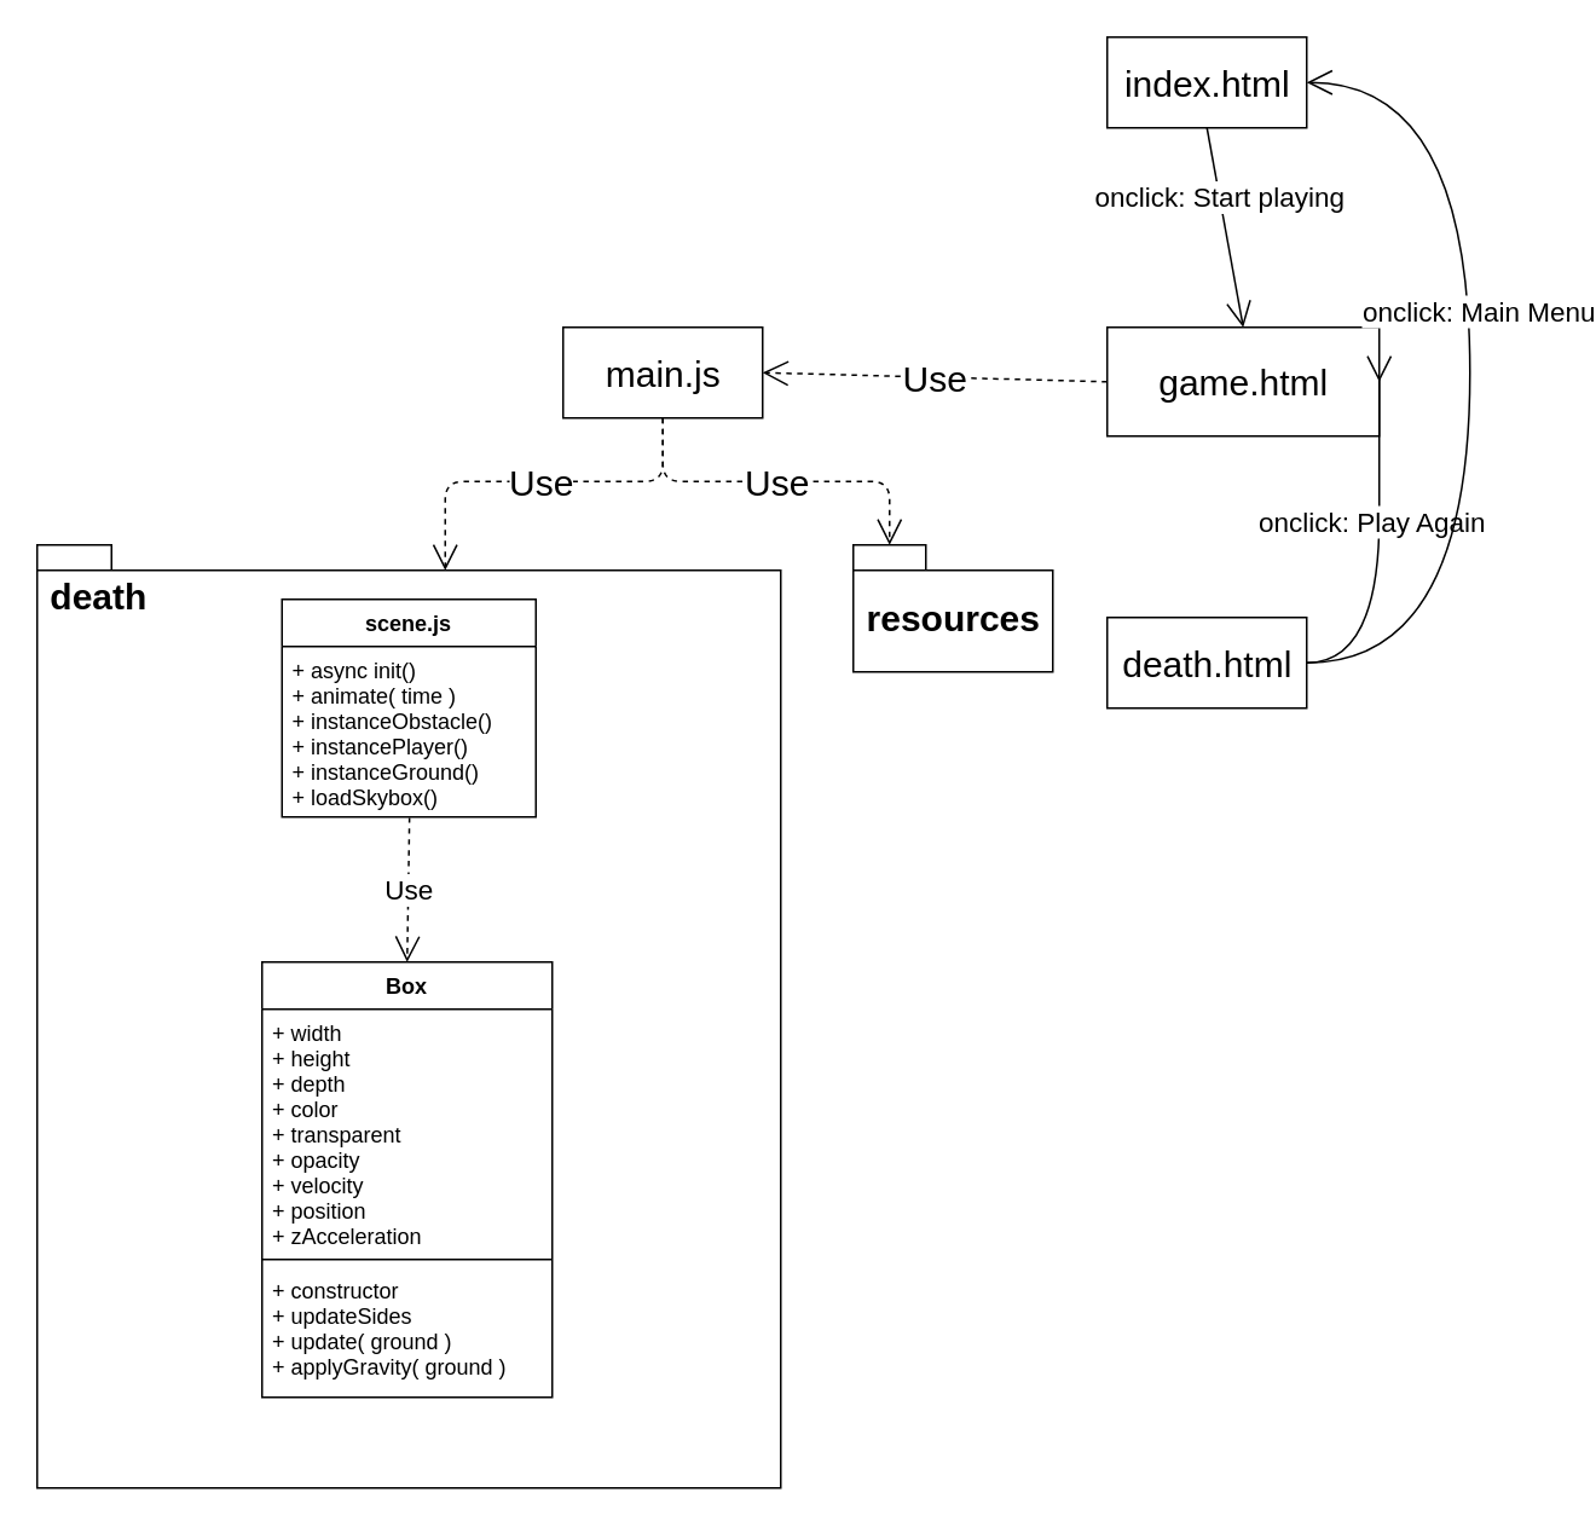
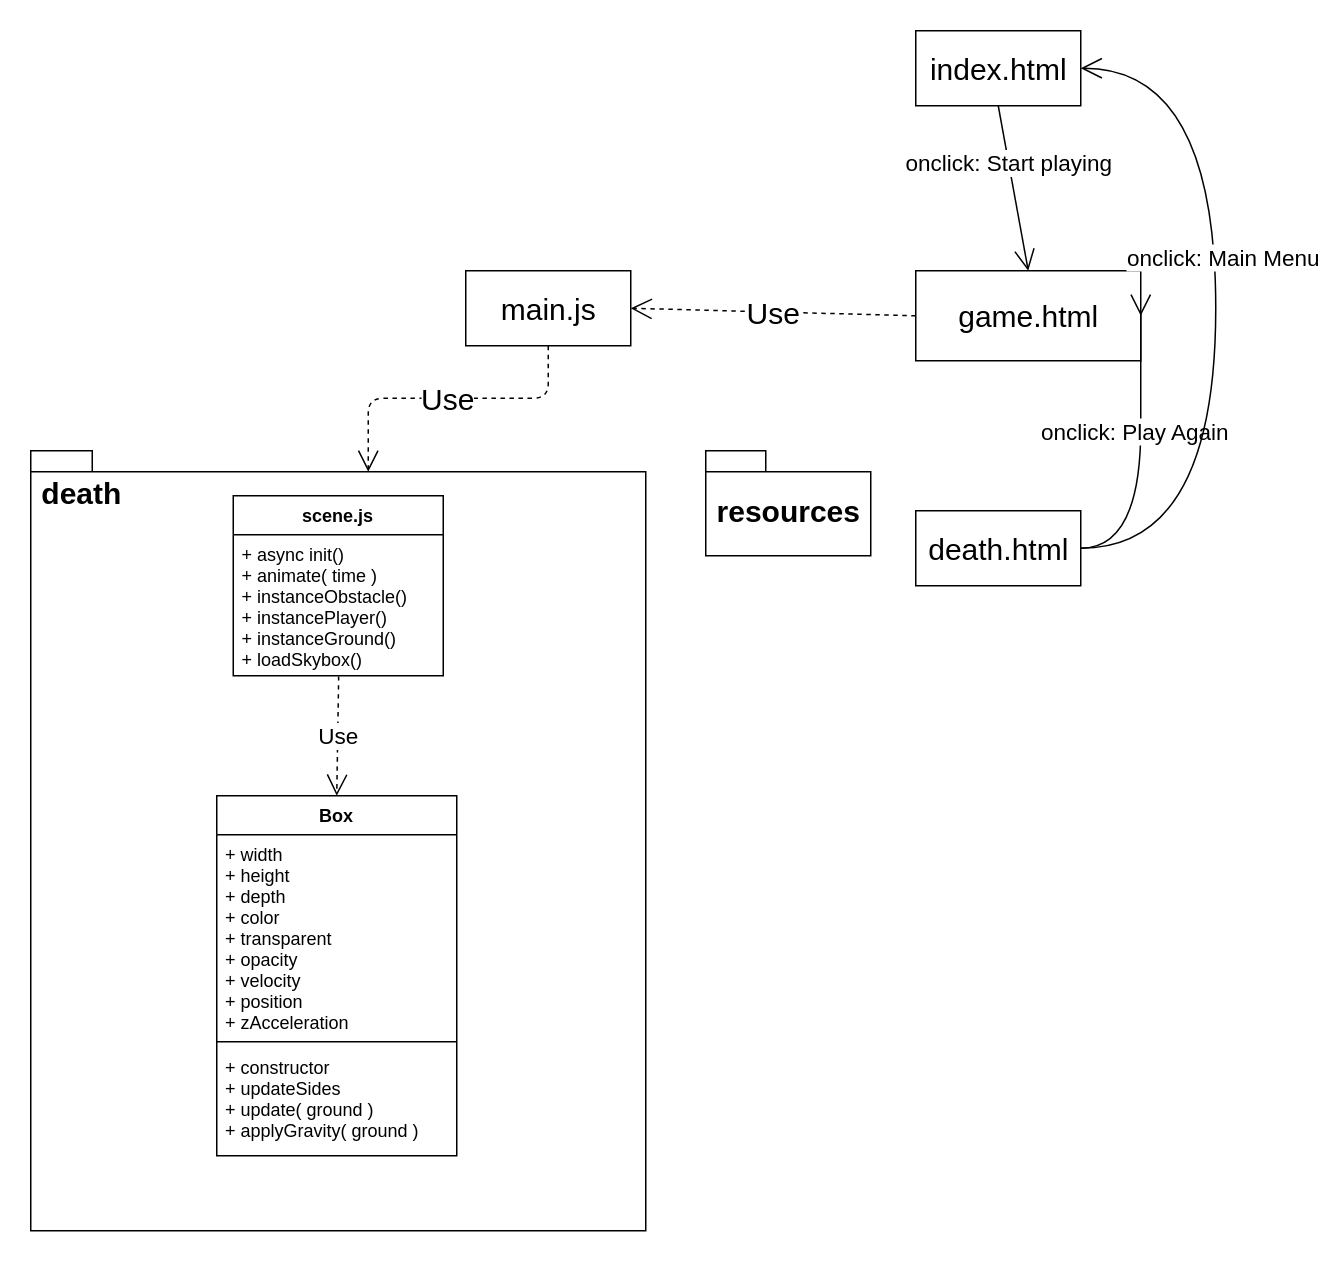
  <mxCell id="0" />
  <mxCell id="1" parent="0" />
  <mxCell id="2" value="&lt;font style=&quot;font-size: 20px;&quot;&gt;&amp;nbsp;death&lt;/font&gt;" style="shape=folder;fontStyle=1;spacingTop=10;tabWidth=40;tabHeight=14;tabPosition=left;html=1;verticalAlign=top;align=left;fillColor=none;" vertex="1" parent="1"><mxGeometry x="20" y="300" width="410" height="520" as="geometry" /></mxCell>
  <mxCell id="3" value="Box" style="swimlane;fontStyle=1;align=center;verticalAlign=top;childLayout=stackLayout;horizontal=1;startSize=26;horizontalStack=0;resizeParent=1;resizeParentMax=0;resizeLast=0;collapsible=1;marginBottom=0;" vertex="1" parent="1"><mxGeometry x="144" y="530" width="160" height="240" as="geometry" /></mxCell>
  <mxCell id="4" value="+ width&#10;+ height&#10;+ depth&#10;+ color&#10;+ transparent&#10;+ opacity&#10;+ velocity&#10;+ position&#10;+ zAcceleration" style="text;strokeColor=none;fillColor=none;align=left;verticalAlign=top;spacingLeft=4;spacingRight=4;overflow=hidden;rotatable=0;points=[[0,0.5],[1,0.5]];portConstraint=eastwest;" vertex="1" parent="3"><mxGeometry y="26" width="160" height="134" as="geometry" /></mxCell>
  <mxCell id="5" value="" style="line;strokeWidth=1;fillColor=none;align=left;verticalAlign=middle;spacingTop=-1;spacingLeft=3;spacingRight=3;rotatable=0;labelPosition=right;points=[];portConstraint=eastwest;strokeColor=inherit;" vertex="1" parent="3"><mxGeometry y="160" width="160" height="8" as="geometry" /></mxCell>
  <mxCell id="6" value="+ constructor&#10;+ updateSides&#10;+ update( ground )&#10;+ applyGravity( ground )" style="text;strokeColor=none;fillColor=none;align=left;verticalAlign=top;spacingLeft=4;spacingRight=4;overflow=hidden;rotatable=0;points=[[0,0.5],[1,0.5]];portConstraint=eastwest;" vertex="1" parent="3"><mxGeometry y="168" width="160" height="72" as="geometry" /></mxCell>
  <mxCell id="7" value="scene.js" style="swimlane;fontStyle=1;childLayout=stackLayout;horizontal=1;startSize=26;fillColor=none;horizontalStack=0;resizeParent=1;resizeParentMax=0;resizeLast=0;collapsible=1;marginBottom=0;" vertex="1" parent="1"><mxGeometry x="155" y="330" width="140" height="120" as="geometry" /></mxCell>
  <mxCell id="8" value="+ async init()&#10;+ animate( time )&#10;+ instanceObstacle()&#10;+ instancePlayer()&#10;+ instanceGround()&#10;+ loadSkybox()" style="text;strokeColor=none;fillColor=none;align=left;verticalAlign=top;spacingLeft=4;spacingRight=4;overflow=hidden;rotatable=0;points=[[0,0.5],[1,0.5]];portConstraint=eastwest;" vertex="1" parent="7"><mxGeometry y="26" width="140" height="94" as="geometry" /></mxCell>
  <mxCell id="9" value="&lt;font style=&quot;font-size: 20px;&quot;&gt;resources&lt;/font&gt;" style="shape=folder;fontStyle=1;spacingTop=10;tabWidth=40;tabHeight=14;tabPosition=left;html=1;fillColor=none;" vertex="1" parent="1"><mxGeometry x="470" y="300" width="110" height="70" as="geometry" /></mxCell>
  <mxCell id="10" value="&lt;font style=&quot;font-size: 20px;&quot;&gt;main.js&lt;/font&gt;" style="html=1;fillColor=none;" vertex="1" parent="1"><mxGeometry x="310" y="180" width="110" height="50" as="geometry" /></mxCell>
  <mxCell id="11" value="&lt;font style=&quot;font-size: 20px;&quot;&gt;Use&lt;/font&gt;" style="endArrow=open;endSize=12;dashed=1;html=1;exitX=0.5;exitY=1;exitDx=0;exitDy=0;entryX=0;entryY=0;entryDx=225;entryDy=14;entryPerimeter=0;edgeStyle=orthogonalEdgeStyle;" edge="1" parent="1" source="10" target="2"><mxGeometry width="160" relative="1" as="geometry"><mxPoint x="180" y="590" as="sourcePoint" /><mxPoint x="340" y="590" as="targetPoint" /></mxGeometry></mxCell>
- <mxCell id="12" value="&lt;font style=&quot;font-size: 20px;&quot;&gt;Use&lt;/font&gt;" style="endArrow=open;endSize=12;dashed=1;html=1;exitX=0.5;exitY=1;exitDx=0;exitDy=0;entryX=0;entryY=0;entryDx=20;entryDy=0;entryPerimeter=0;edgeStyle=orthogonalEdgeStyle;" edge="1" parent="1" source="10" target="9"><mxGeometry width="160" relative="1" as="geometry"><mxPoint x="180" y="590" as="sourcePoint" /><mxPoint x="340" y="590" as="targetPoint" /></mxGeometry></mxCell>
  <mxCell id="13" value="&lt;font style=&quot;font-size: 20px;&quot;&gt;game.html&lt;/font&gt;" style="html=1;fillColor=none;" vertex="1" parent="1"><mxGeometry x="610" y="180" width="150" height="60" as="geometry" /></mxCell>
  <mxCell id="14" value="&lt;font style=&quot;font-size: 20px;&quot;&gt;death.html&lt;/font&gt;" style="html=1;fillColor=none;" vertex="1" parent="1"><mxGeometry x="610" y="340" width="110" height="50" as="geometry" /></mxCell>
  <mxCell id="15" value="&lt;font style=&quot;font-size: 20px;&quot;&gt;index.html&lt;/font&gt;" style="html=1;fillColor=none;" vertex="1" parent="1"><mxGeometry x="610" y="20" width="110" height="50" as="geometry" /></mxCell>
  <mxCell id="16" value="&lt;font style=&quot;font-size: 20px;&quot;&gt;Use&lt;/font&gt;" style="endArrow=open;endSize=12;dashed=1;html=1;exitX=0;exitY=0.5;exitDx=0;exitDy=0;entryX=1;entryY=0.5;entryDx=0;entryDy=0;" edge="1" parent="1" source="13" target="10"><mxGeometry width="160" relative="1" as="geometry"><mxPoint x="300" y="290" as="sourcePoint" /><mxPoint x="460" y="290" as="targetPoint" /></mxGeometry></mxCell>
  <mxCell id="17" value="" style="endArrow=open;endFill=1;endSize=12;html=1;exitX=1;exitY=0.5;exitDx=0;exitDy=0;entryX=1;entryY=0.5;entryDx=0;entryDy=0;edgeStyle=orthogonalEdgeStyle;curved=1;" edge="1" parent="1" source="14" target="13"><mxGeometry width="160" relative="1" as="geometry"><mxPoint x="250" y="290" as="sourcePoint" /><mxPoint x="410" y="290" as="targetPoint" /><Array as="points"><mxPoint x="760" y="365" /><mxPoint x="760" y="205" /></Array></mxGeometry></mxCell>
  <mxCell id="18" value="&lt;font style=&quot;font-size: 15px;&quot;&gt;onclick: Play Again&lt;/font&gt;" style="edgeLabel;html=1;align=center;verticalAlign=middle;resizable=0;points=[];" vertex="1" connectable="0" parent="17"><mxGeometry x="0.159" y="5" relative="1" as="geometry"><mxPoint as="offset" /></mxGeometry></mxCell>
  <mxCell id="19" value="" style="endArrow=open;endFill=1;endSize=12;html=1;exitX=1;exitY=0.5;exitDx=0;exitDy=0;entryX=1;entryY=0.5;entryDx=0;entryDy=0;edgeStyle=orthogonalEdgeStyle;curved=1;" edge="1" parent="1" source="14" target="15"><mxGeometry width="160" relative="1" as="geometry"><mxPoint x="590" y="290" as="sourcePoint" /><mxPoint x="750" y="290" as="targetPoint" /><Array as="points"><mxPoint x="810" y="365" /><mxPoint x="810" y="45" /></Array></mxGeometry></mxCell>
  <mxCell id="20" value="&lt;font style=&quot;font-size: 15px;&quot;&gt;onclick: Main Menu&lt;/font&gt;" style="edgeLabel;html=1;align=center;verticalAlign=middle;resizable=0;points=[];" vertex="1" connectable="0" parent="19"><mxGeometry x="0.139" y="-4" relative="1" as="geometry"><mxPoint as="offset" /></mxGeometry></mxCell>
  <mxCell id="21" value="" style="endArrow=open;endFill=1;endSize=12;html=1;curved=1;exitX=0.5;exitY=1;exitDx=0;exitDy=0;entryX=0.5;entryY=0;entryDx=0;entryDy=0;" edge="1" parent="1" source="15" target="13"><mxGeometry width="160" relative="1" as="geometry"><mxPoint x="620" y="280" as="sourcePoint" /><mxPoint x="780" y="280" as="targetPoint" /></mxGeometry></mxCell>
  <mxCell id="22" value="&lt;font style=&quot;font-size: 15px;&quot;&gt;onclick: Start playing&lt;/font&gt;" style="edgeLabel;html=1;align=center;verticalAlign=middle;resizable=0;points=[];" vertex="1" connectable="0" parent="21"><mxGeometry x="-0.325" relative="1" as="geometry"><mxPoint as="offset" /></mxGeometry></mxCell>
  <mxCell id="23" value="Use" style="endArrow=open;endSize=12;dashed=1;html=1;fontSize=15;curved=1;exitX=0.502;exitY=1.005;exitDx=0;exitDy=0;exitPerimeter=0;entryX=0.5;entryY=0;entryDx=0;entryDy=0;" edge="1" parent="1" source="8" target="3"><mxGeometry width="160" relative="1" as="geometry"><mxPoint x="230" y="590" as="sourcePoint" /><mxPoint x="390" y="590" as="targetPoint" /></mxGeometry></mxCell>
